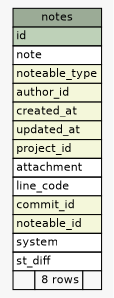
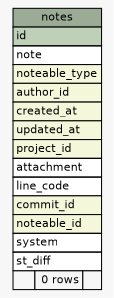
  digraph {
    bgcolor="#f7f7f7"
    fontname=Helvetica
    fontsize=11
    nodesep=0.18
    rankdir=RL
    ranksep=0.46
-   n1 [fontname=Helvetica fontsize=11 label=<     <TABLE BORDER="0" CELLBORDER="1" CELLSPACING="0" BGCOLOR="#ffffff">       <TR><TD COLSPAN="3" BGCOLOR="#9bab96" ALIGN="CENTER">notes</TD></TR>       <TR><TD PORT="id" COLSPAN="3" BGCOLOR="#bed1b8" ALIGN="LEFT">id</TD></TR>       <TR><TD PORT="note" COLSPAN="3" ALIGN="LEFT">note</TD></TR>       <TR><TD PORT="noteable_type" COLSPAN="3" BGCOLOR="#f4f7da" ALIGN="LEFT">noteable_type</TD></TR>       <TR><TD PORT="author_id" COLSPAN="3" BGCOLOR="#f4f7da" ALIGN="LEFT">author_id</TD></TR>       <TR><TD PORT="created_at" COLSPAN="3" BGCOLOR="#f4f7da" ALIGN="LEFT">created_at</TD></TR>       <TR><TD PORT="updated_at" COLSPAN="3" BGCOLOR="#f4f7da" ALIGN="LEFT">updated_at</TD></TR>       <TR><TD PORT="project_id" COLSPAN="3" BGCOLOR="#f4f7da" ALIGN="LEFT">project_id</TD></TR>       <TR><TD PORT="attachment" COLSPAN="3" ALIGN="LEFT">attachment</TD></TR>       <TR><TD PORT="line_code" COLSPAN="3" ALIGN="LEFT">line_code</TD></TR>       <TR><TD PORT="commit_id" COLSPAN="3" BGCOLOR="#f4f7da" ALIGN="LEFT">commit_id</TD></TR>       <TR><TD PORT="noteable_id" COLSPAN="3" BGCOLOR="#f4f7da" ALIGN="LEFT">noteable_id</TD></TR>       <TR><TD PORT="system" COLSPAN="3" ALIGN="LEFT">system</TD></TR>       <TR><TD PORT="st_diff" COLSPAN="3" ALIGN="LEFT">st_diff</TD></TR>       <TR><TD ALIGN="LEFT" BGCOLOR="#f7f7f7">  </TD><TD ALIGN="RIGHT" BGCOLOR="#f7f7f7">8 rows</TD><TD ALIGN="RIGHT" BGCOLOR="#f7f7f7">  </TD></TR>     </TABLE>> shape=plaintext]
+   n1 [fontname=Helvetica fontsize=11 label=<     <TABLE BORDER="0" CELLBORDER="1" CELLSPACING="0" BGCOLOR="#ffffff">       <TR><TD COLSPAN="3" BGCOLOR="#9bab96" ALIGN="CENTER">notes</TD></TR>       <TR><TD PORT="id" COLSPAN="3" BGCOLOR="#bed1b8" ALIGN="LEFT">id</TD></TR>       <TR><TD PORT="note" COLSPAN="3" ALIGN="LEFT">note</TD></TR>       <TR><TD PORT="noteable_type" COLSPAN="3" BGCOLOR="#f4f7da" ALIGN="LEFT">noteable_type</TD></TR>       <TR><TD PORT="author_id" COLSPAN="3" BGCOLOR="#f4f7da" ALIGN="LEFT">author_id</TD></TR>       <TR><TD PORT="created_at" COLSPAN="3" BGCOLOR="#f4f7da" ALIGN="LEFT">created_at</TD></TR>       <TR><TD PORT="updated_at" COLSPAN="3" BGCOLOR="#f4f7da" ALIGN="LEFT">updated_at</TD></TR>       <TR><TD PORT="project_id" COLSPAN="3" BGCOLOR="#f4f7da" ALIGN="LEFT">project_id</TD></TR>       <TR><TD PORT="attachment" COLSPAN="3" ALIGN="LEFT">attachment</TD></TR>       <TR><TD PORT="line_code" COLSPAN="3" ALIGN="LEFT">line_code</TD></TR>       <TR><TD PORT="commit_id" COLSPAN="3" BGCOLOR="#f4f7da" ALIGN="LEFT">commit_id</TD></TR>       <TR><TD PORT="noteable_id" COLSPAN="3" BGCOLOR="#f4f7da" ALIGN="LEFT">noteable_id</TD></TR>       <TR><TD PORT="system" COLSPAN="3" ALIGN="LEFT">system</TD></TR>       <TR><TD PORT="st_diff" COLSPAN="3" ALIGN="LEFT">st_diff</TD></TR>       <TR><TD ALIGN="LEFT" BGCOLOR="#f7f7f7">  </TD><TD ALIGN="RIGHT" BGCOLOR="#f7f7f7">0 rows</TD><TD ALIGN="RIGHT" BGCOLOR="#f7f7f7">  </TD></TR>     </TABLE>> shape=plaintext]
  }
